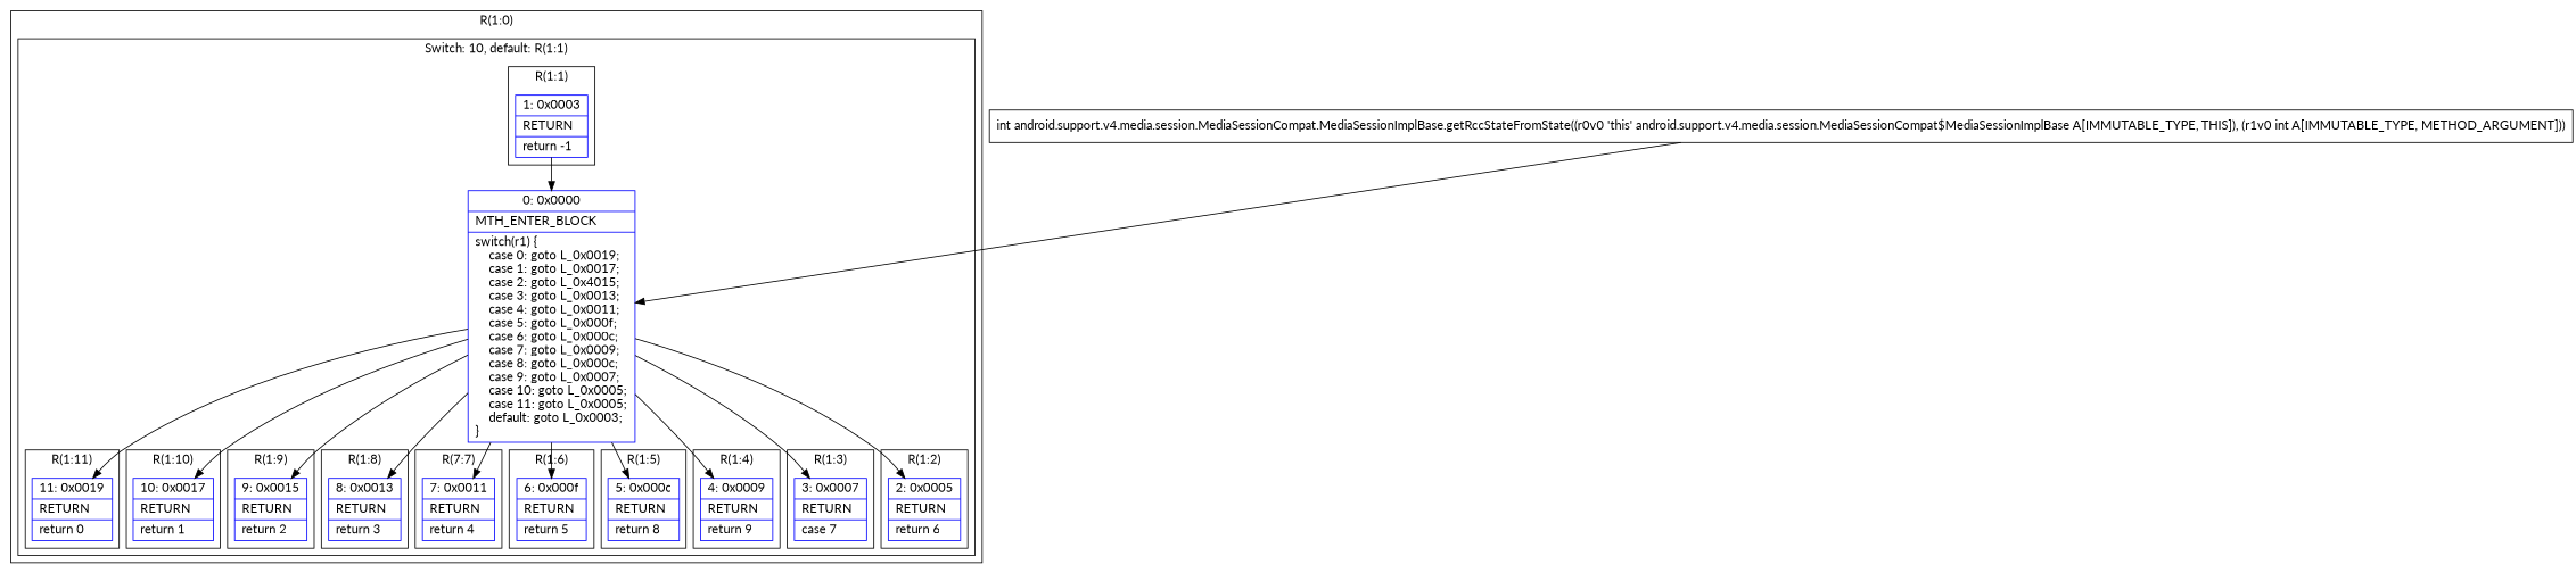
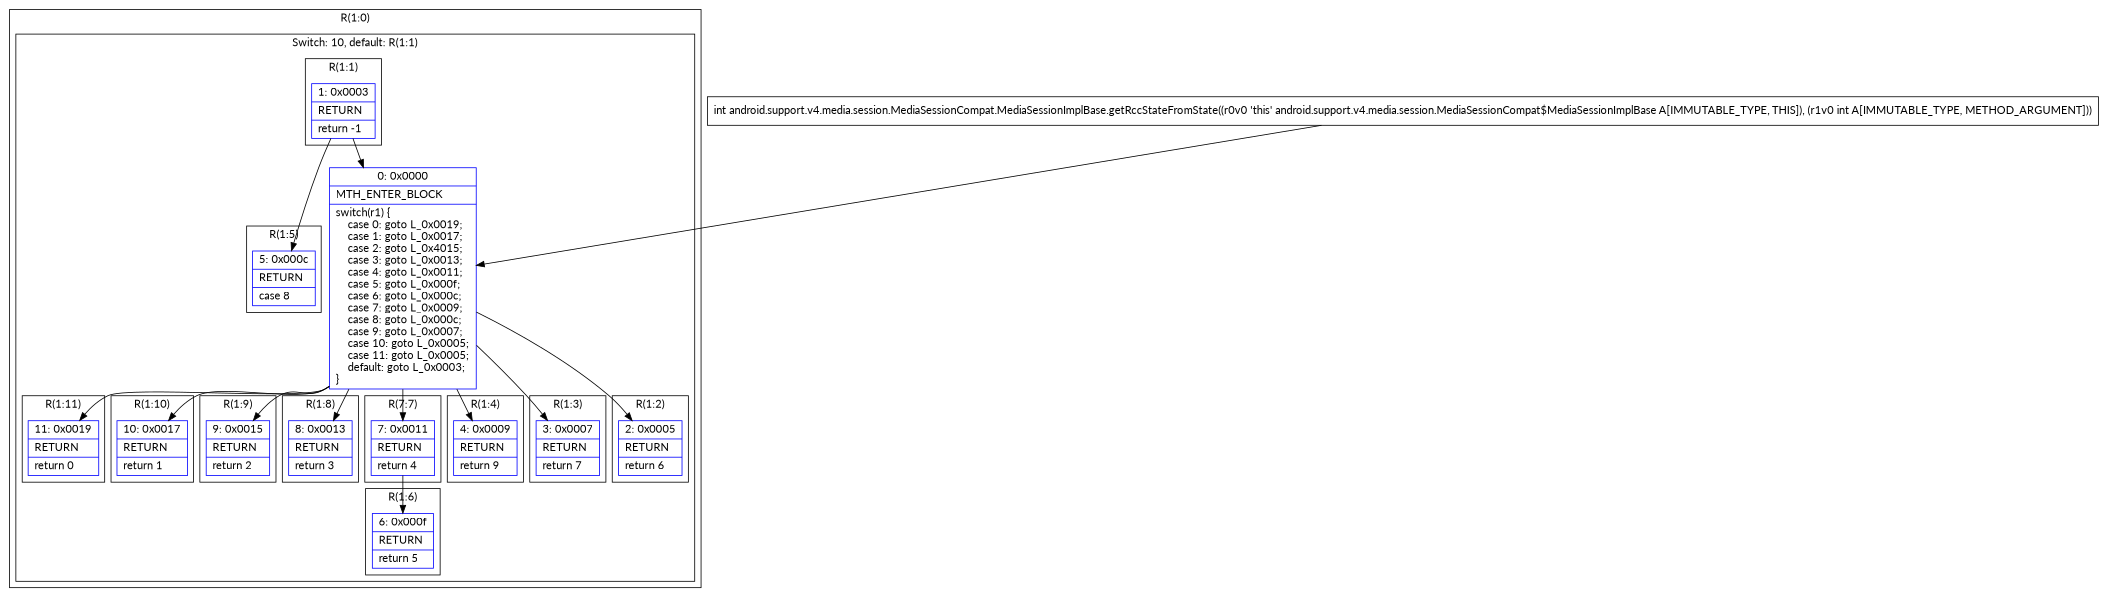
  digraph {
    fontname=Lato
    node [color=blue fontname=Lato shape=record]
    edge [fontname=Lato]
    n1 [label="{11\:\ 0x0019|RETURN\l|return 0\l}"]
    n2 [label="{10\:\ 0x0017|RETURN\l|return 1\l}"]
    n3 [label="{9\:\ 0x0015|RETURN\l|return 2\l}"]
    n4 [label="{8\:\ 0x0013|RETURN\l|return 3\l}"]
    n5 [label="{7\:\ 0x0011|RETURN\l|return 4\l}"]
    n6 [label="{6\:\ 0x000f|RETURN\l|return 5\l}"]
-   n7 [label="{5\:\ 0x000c|RETURN\l|return 8\l}"]
+   n7 [label="{5\:\ 0x000c|RETURN\l|case 8\l}"]
    n8 [label="{4\:\ 0x0009|RETURN\l|return 9\l}"]
-   n9 [label="{3\:\ 0x0007|RETURN\l|case 7\l}"]
+   n9 [label="{3\:\ 0x0007|RETURN\l|return 7\l}"]
    n10 [label="{2\:\ 0x0005|RETURN\l|return 6\l}"]
    n11 [label="{1\:\ 0x0003|RETURN\l|return \-1\l}"]
    n12 [label="{0\:\ 0x0000|MTH_ENTER_BLOCK\l|switch(r1) \{\l    case 0: goto L_0x0019;\l    case 1: goto L_0x0017;\l    case 2: goto L_0x4015;\l    case 3: goto L_0x0013;\l    case 4: goto L_0x0011;\l    case 5: goto L_0x000f;\l    case 6: goto L_0x000c;\l    case 7: goto L_0x0009;\l    case 8: goto L_0x000c;\l    case 9: goto L_0x0007;\l    case 10: goto L_0x0005;\l    case 11: goto L_0x0005;\l    default: goto L_0x0003;\l\}\l}"]
    n13 [label="{int android.support.v4.media.session.MediaSessionCompat.MediaSessionImplBase.getRccStateFromState((r0v0 'this' android.support.v4.media.session.MediaSessionCompat$MediaSessionImplBase A[IMMUTABLE_TYPE, THIS]), (r1v0 int A[IMMUTABLE_TYPE, METHOD_ARGUMENT])) }" color=""]
    subgraph cluster_1 {
      label="R(1:0)"
      subgraph cluster_2 {
        label="Switch: 10, default: R(1:1)"
        n12
        subgraph cluster_3 {
          label="R(1:11)"
          n1
        }
        subgraph cluster_4 {
          label="R(1:10)"
          n2
        }
        subgraph cluster_5 {
          label="R(1:9)"
          n3
        }
        subgraph cluster_6 {
          label="R(1:8)"
          n4
        }
        subgraph cluster_7 {
          label="R(7:7)"
          n5
        }
        subgraph cluster_8 {
          label="R(1:6)"
          n6
        }
        subgraph cluster_9 {
          label="R(1:5)"
          n7
        }
        subgraph cluster_10 {
          label="R(1:4)"
          n8
        }
        subgraph cluster_11 {
          label="R(1:3)"
          n9
        }
        subgraph cluster_12 {
          label="R(1:2)"
          n10
        }
        subgraph cluster_13 {
          label="R(1:1)"
          n11
        }
      }
    }
    n11 -> n12
    n12 -> n1
    n12 -> n2
    n12 -> n3
    n12 -> n4
    n12 -> n5
-   n12 -> n6
-   n12 -> n7
+   n5 -> n6
+   n11 -> n7
    n12 -> n8
    n12 -> n9
    n12 -> n10
    n13 -> n12
  }
